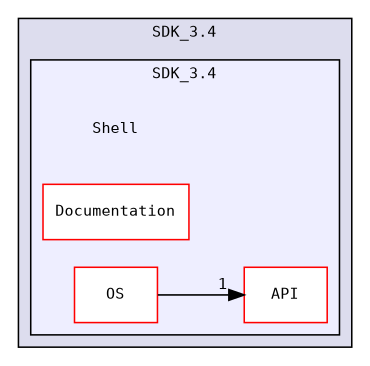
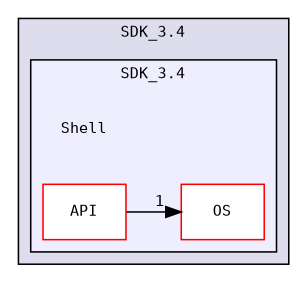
  digraph {
    compound=true
    rankdir=LR
    fontname="DejaVu Sans Mono"
    node [fontname="DejaVu Sans Mono" fontsize=10 shape=box color=red fillcolor=white style=filled]
    n1 [label=Shell shape=plaintext color="" fillcolor="" style=""]
    n2 [label=API]
-   n3 [label=Documentation]
    n4 [label=OS]
    subgraph cluster_1 {
      bgcolor="#ddddee"
      fontsize=10
      label="SDK_3.4"
      pencolor=black
      subgraph cluster_2 {
        bgcolor="#eeeeff"
        fontsize=10
        pencolor=black
        n1
        n2
-       n3
        n4
      }
    }
-   n4 -> n2 [headlabel=1 labeldistance=1.5 labelfontname=Helvetica labelfontsize=10 fontname="DejaVu Sans Mono"]
+   n2 -> n4 [headlabel=1 labeldistance=1.5 labelfontname=Helvetica labelfontsize=10 fontname="DejaVu Sans Mono"]
  }
